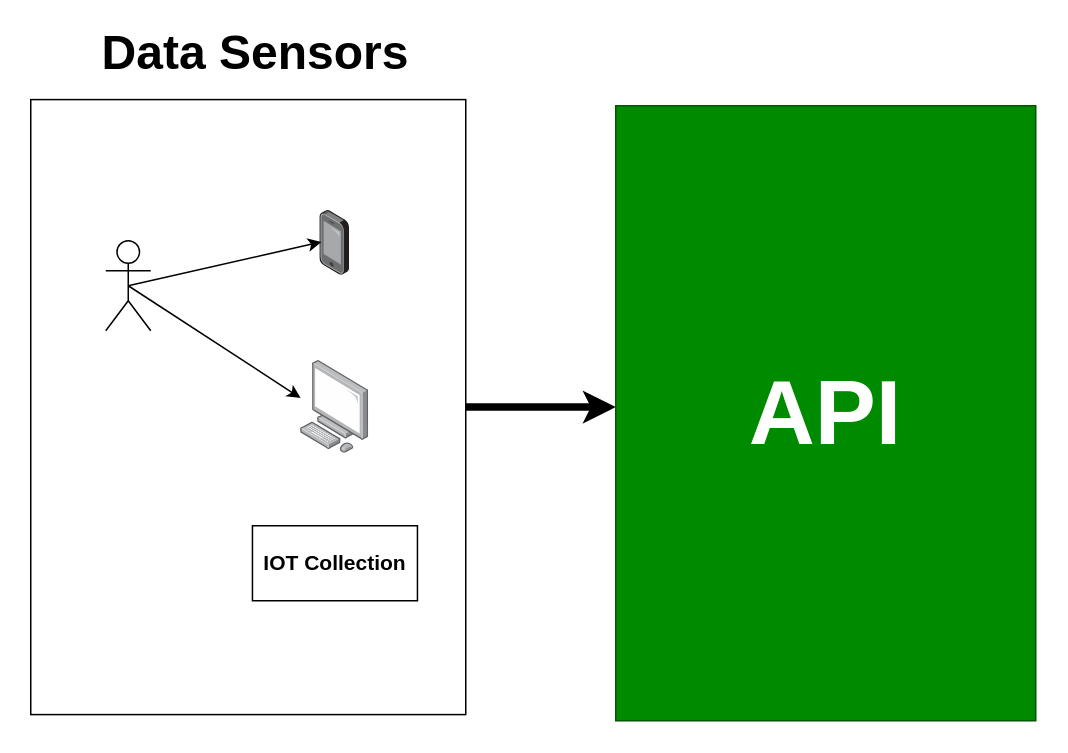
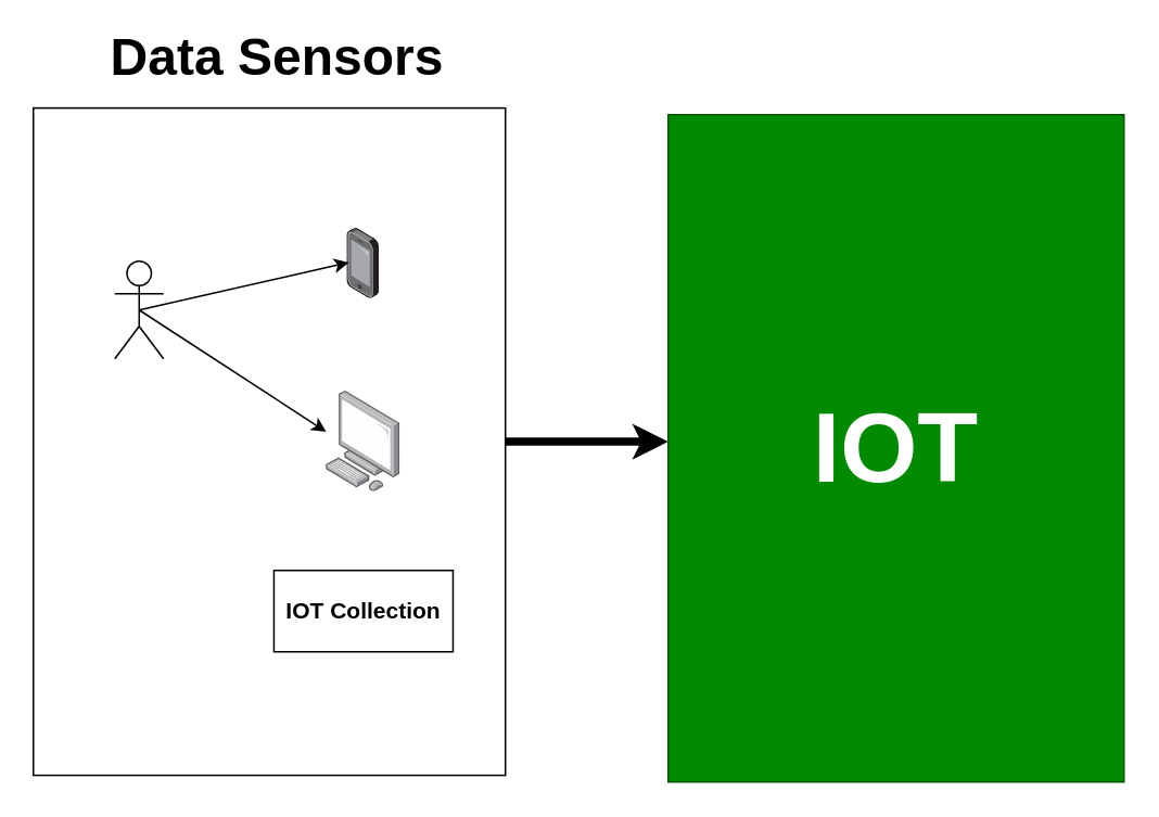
  <mxCell id="0" />
  <mxCell id="1" parent="0" />
  <mxCell id="2" value="" style="image;points=[];aspect=fixed;html=1;align=center;shadow=0;dashed=0;image=img/lib/allied_telesis/computer_and_terminals/Personal_Computer.svg;" parent="1" vertex="1"><mxGeometry x="200" y="240" width="45.6" height="61.8" as="geometry" /></mxCell>
  <mxCell id="3" value="" style="image;points=[];aspect=fixed;html=1;align=center;shadow=0;dashed=0;image=img/lib/allied_telesis/computer_and_terminals/Smartphone.svg;" parent="1" vertex="1"><mxGeometry x="212.9" y="140" width="19.8" height="43.2" as="geometry" /></mxCell>
  <mxCell id="4" value="&lt;font style=&quot;font-size: 14px;&quot;&gt;&lt;b&gt;IOT Collection&lt;/b&gt;&lt;/font&gt;" style="html=1;whiteSpace=wrap;labelBorderColor=none;" parent="1" vertex="1"><mxGeometry x="167.8" y="350" width="110" height="50" as="geometry" /></mxCell>
  <mxCell id="5" value="" style="shape=umlActor;verticalLabelPosition=bottom;verticalAlign=top;html=1;" parent="1" vertex="1"><mxGeometry x="70" y="160" width="30" height="60" as="geometry" /></mxCell>
  <mxCell id="6" value="" style="endArrow=classic;html=1;rounded=0;exitX=0.5;exitY=0.5;exitDx=0;exitDy=0;exitPerimeter=0;entryX=0.042;entryY=0.482;entryDx=0;entryDy=0;entryPerimeter=0;" parent="1" source="5" target="3" edge="1"><mxGeometry width="50" height="50" relative="1" as="geometry"><mxPoint x="280" y="360" as="sourcePoint" /><mxPoint x="330" y="310" as="targetPoint" /></mxGeometry></mxCell>
  <mxCell id="7" value="" style="endArrow=classic;html=1;rounded=0;exitX=0.5;exitY=0.5;exitDx=0;exitDy=0;exitPerimeter=0;entryX=-0.002;entryY=0.402;entryDx=0;entryDy=0;entryPerimeter=0;" parent="1" source="5" target="2" edge="1"><mxGeometry width="50" height="50" relative="1" as="geometry"><mxPoint x="95" y="200" as="sourcePoint" /><mxPoint x="224" y="171" as="targetPoint" /></mxGeometry></mxCell>
  <mxCell id="8" style="edgeStyle=orthogonalEdgeStyle;rounded=0;orthogonalLoop=1;jettySize=auto;html=1;exitX=1;exitY=0.5;exitDx=0;exitDy=0;entryX=0;entryY=0.49;entryDx=0;entryDy=0;entryPerimeter=0;strokeWidth=5;" parent="1" source="9" target="11" edge="1"><mxGeometry relative="1" as="geometry"><mxPoint x="400" y="271.143" as="targetPoint" /></mxGeometry></mxCell>
  <mxCell id="9" value="" style="rounded=0;whiteSpace=wrap;html=1;fillColor=none;" parent="1" vertex="1"><mxGeometry x="20" y="65.9" width="290" height="410" as="geometry" /></mxCell>
  <mxCell id="10" value="Data Sensors" style="text;html=1;strokeColor=none;fillColor=none;align=center;verticalAlign=middle;whiteSpace=wrap;rounded=0;fontSize=32;fontStyle=1" parent="1" vertex="1"><mxGeometry x="30" y="20" width="280" height="30" as="geometry" /></mxCell>
- <mxCell id="11" value="&lt;b&gt;&lt;font style=&quot;font-size: 61px;&quot;&gt;API&lt;/font&gt;&lt;/b&gt;" style="rounded=0;whiteSpace=wrap;html=1;fillColor=#008a00;fontColor=#ffffff;strokeColor=#005700;" parent="1" vertex="1"><mxGeometry x="410" y="70" width="280" height="410" as="geometry" /></mxCell>
+ <mxCell id="11" value="&lt;b&gt;&lt;font style=&quot;font-size: 61px;&quot;&gt;IOT&lt;/font&gt;&lt;/b&gt;" style="rounded=0;whiteSpace=wrap;html=1;fillColor=#008a00;fontColor=#ffffff;strokeColor=#005700;" parent="1" vertex="1"><mxGeometry x="410" y="70" width="280" height="410" as="geometry" /></mxCell>
